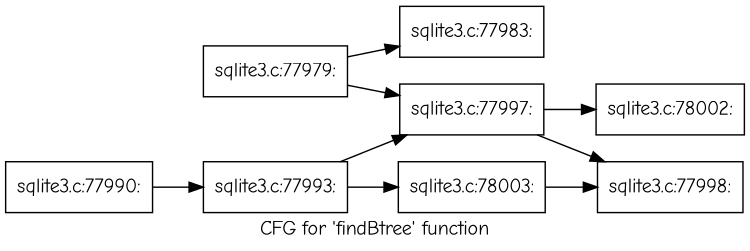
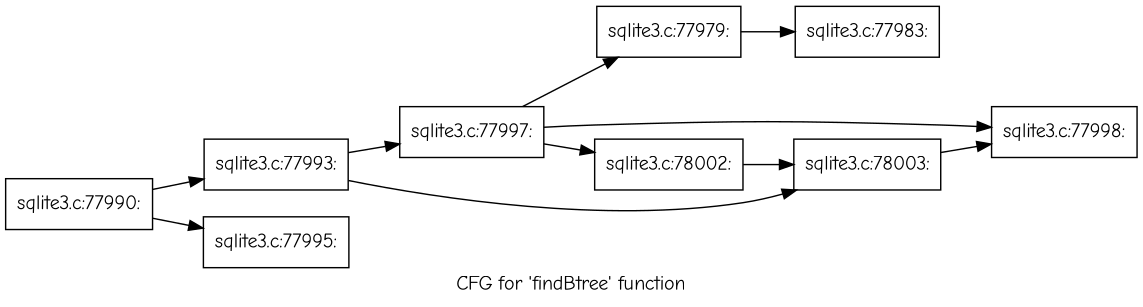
  digraph {
    fontname="Comic Neue"
    label="CFG for 'findBtree' function"
    rankdir=LR
    node [fontname="Comic Neue" shape=record]
    edge [fontname="Comic Neue"]
    n1 [label="{sqlite3.c:77979:}"]
    n2 [label="{sqlite3.c:77983:}"]
    n3 [label="{sqlite3.c:77997:}"]
    n4 [label="{sqlite3.c:77998:}"]
    n5 [label="{sqlite3.c:78002:}"]
    n6 [label="{sqlite3.c:77990:}"]
    n7 [label="{sqlite3.c:77993:}"]
+   n8 [label="{sqlite3.c:77995:}"]
    n9 [label="{sqlite3.c:78003:}"]
    n1 -> n2
-   n1 -> n3
+   n3 -> n1
    n3 -> n4
    n3 -> n5
+   n5 -> n9
    n6 -> n7
+   n6 -> n8
    n7 -> n3
    n7 -> n9
    n9 -> n4
  }
